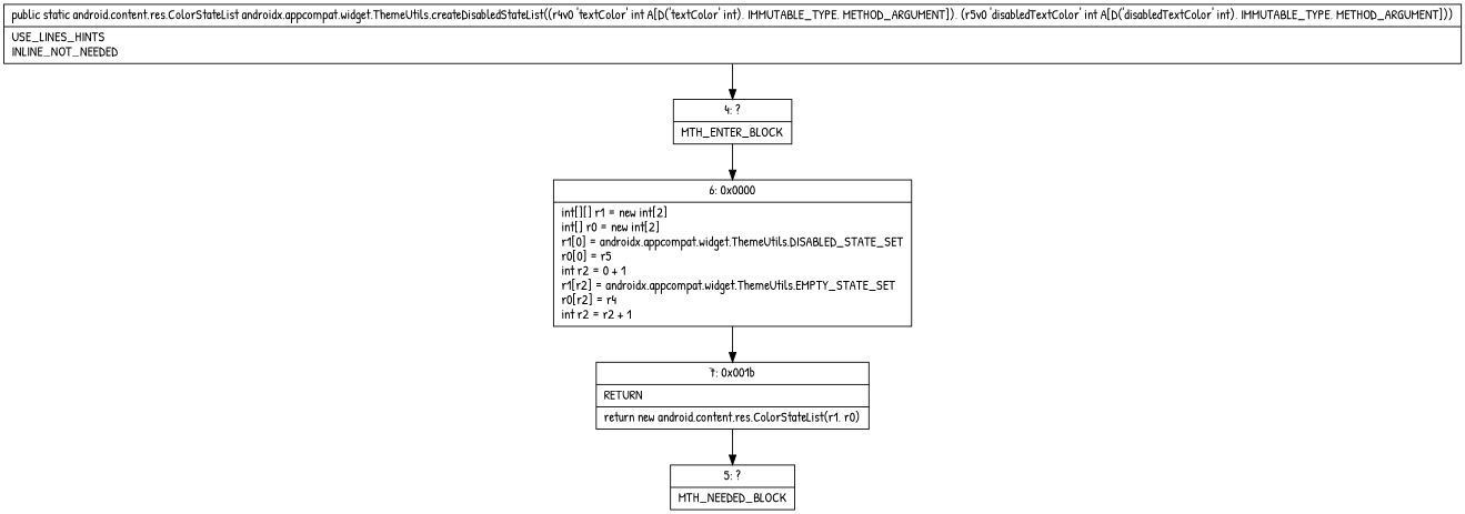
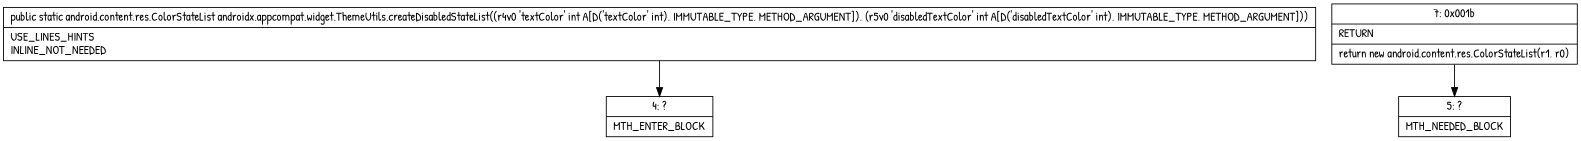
  digraph {
    fontname="Patrick Hand"
    node [fontname="Patrick Hand" shape=record]
    edge [fontname="Patrick Hand"]
    n1 [label="{4\:\ ?|MTH_ENTER_BLOCK\l}"]
-   n2 [label="{6\:\ 0x0000|int[][] r1 = new int[2]\lint[] r0 = new int[2]\lr1[0] = androidx.appcompat.widget.ThemeUtils.DISABLED_STATE_SET\lr0[0] = r5\lint r2 = 0 + 1\lr1[r2] = androidx.appcompat.widget.ThemeUtils.EMPTY_STATE_SET\lr0[r2] = r4\lint r2 = r2 + 1\l}"]
    n3 [label="{7\:\ 0x001b|RETURN\l|return new android.content.res.ColorStateList(r1, r0)\l}"]
    n4 [label="{5\:\ ?|MTH_NEEDED_BLOCK\l}"]
    n5 [label="{public static android.content.res.ColorStateList androidx.appcompat.widget.ThemeUtils.createDisabledStateList((r4v0 'textColor' int A[D('textColor' int), IMMUTABLE_TYPE, METHOD_ARGUMENT]), (r5v0 'disabledTextColor' int A[D('disabledTextColor' int), IMMUTABLE_TYPE, METHOD_ARGUMENT]))  | USE_LINES_HINTS\lINLINE_NOT_NEEDED\l}"]
-   n1 -> n2
-   n2 -> n3
    n3 -> n4
    n5 -> n1
  }
